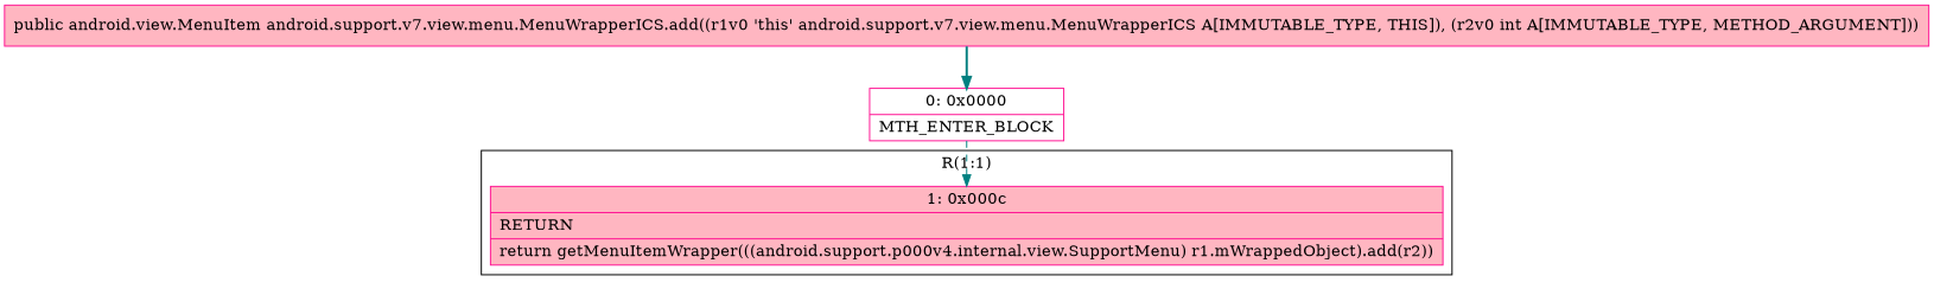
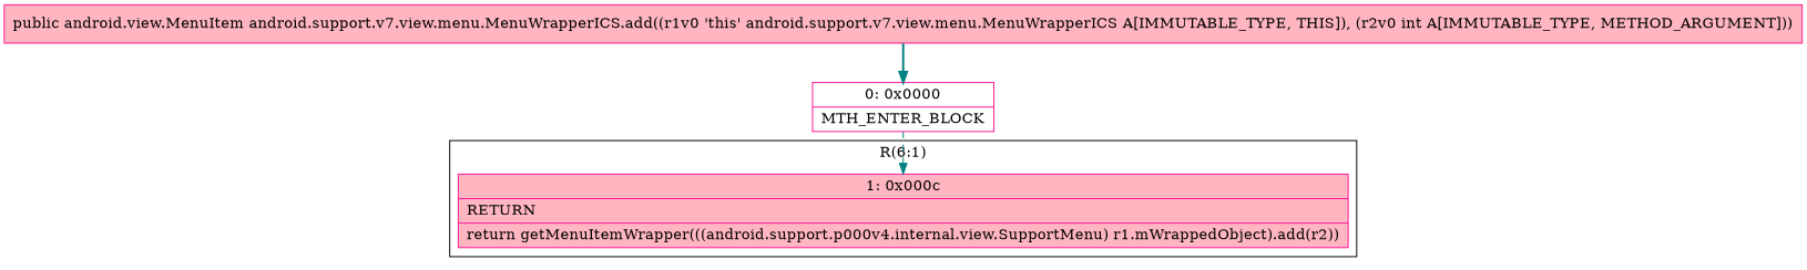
  digraph {
    node [color=deeppink shape=record style=filled fillcolor=lightpink]
    edge [color=teal]
    n1 [label="{1\:\ 0x000c|RETURN\l|return getMenuItemWrapper(((android.support.p000v4.internal.view.SupportMenu) r1.mWrappedObject).add(r2))\l}"]
    n2 [label="{0\:\ 0x0000|MTH_ENTER_BLOCK\l}" fillcolor=white]
    n3 [label="{public android.view.MenuItem android.support.v7.view.menu.MenuWrapperICS.add((r1v0 'this' android.support.v7.view.menu.MenuWrapperICS A[IMMUTABLE_TYPE, THIS]), (r2v0 int A[IMMUTABLE_TYPE, METHOD_ARGUMENT])) }"]
    subgraph cluster_1 {
-     label="R(1:1)"
+     label="R(6:1)"
      n1
    }
    n2 -> n1 [style=dashed]
    n3 -> n2 [style=bold]
  }
